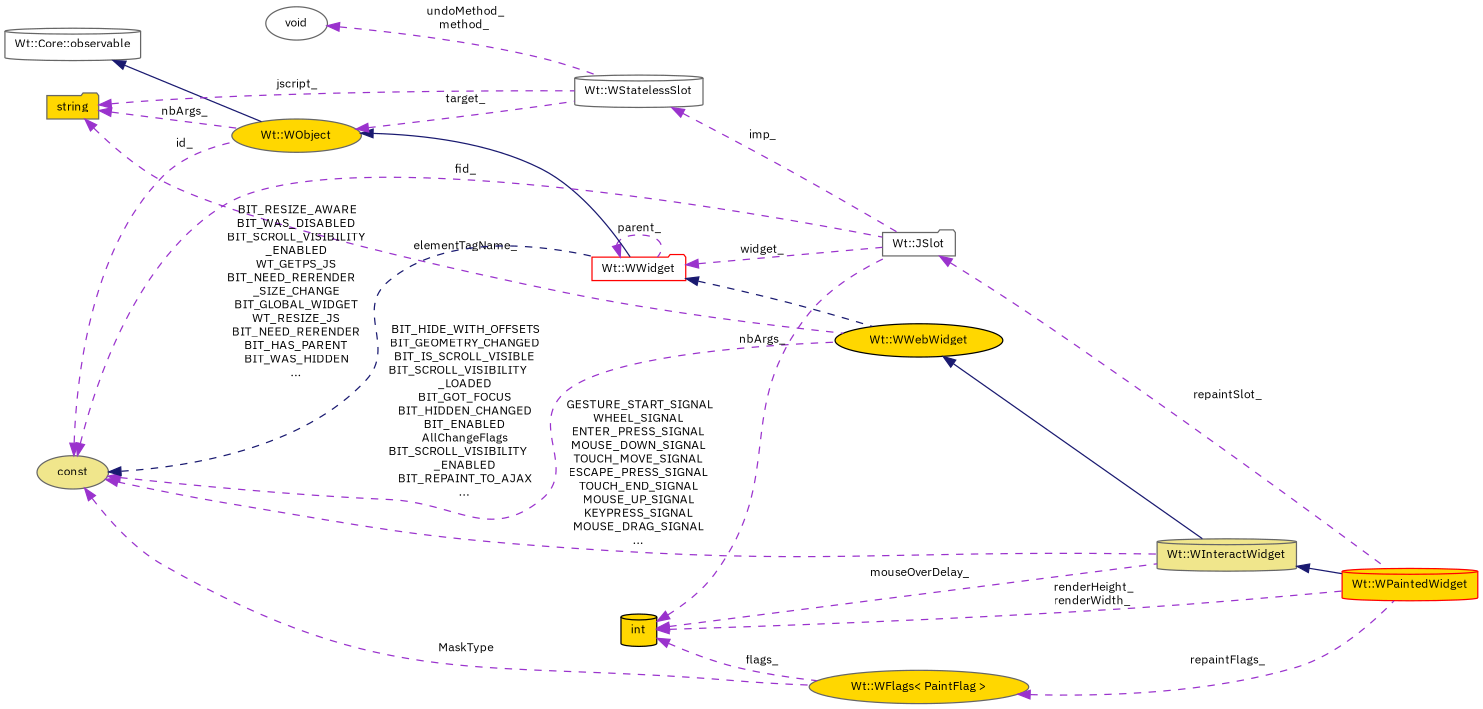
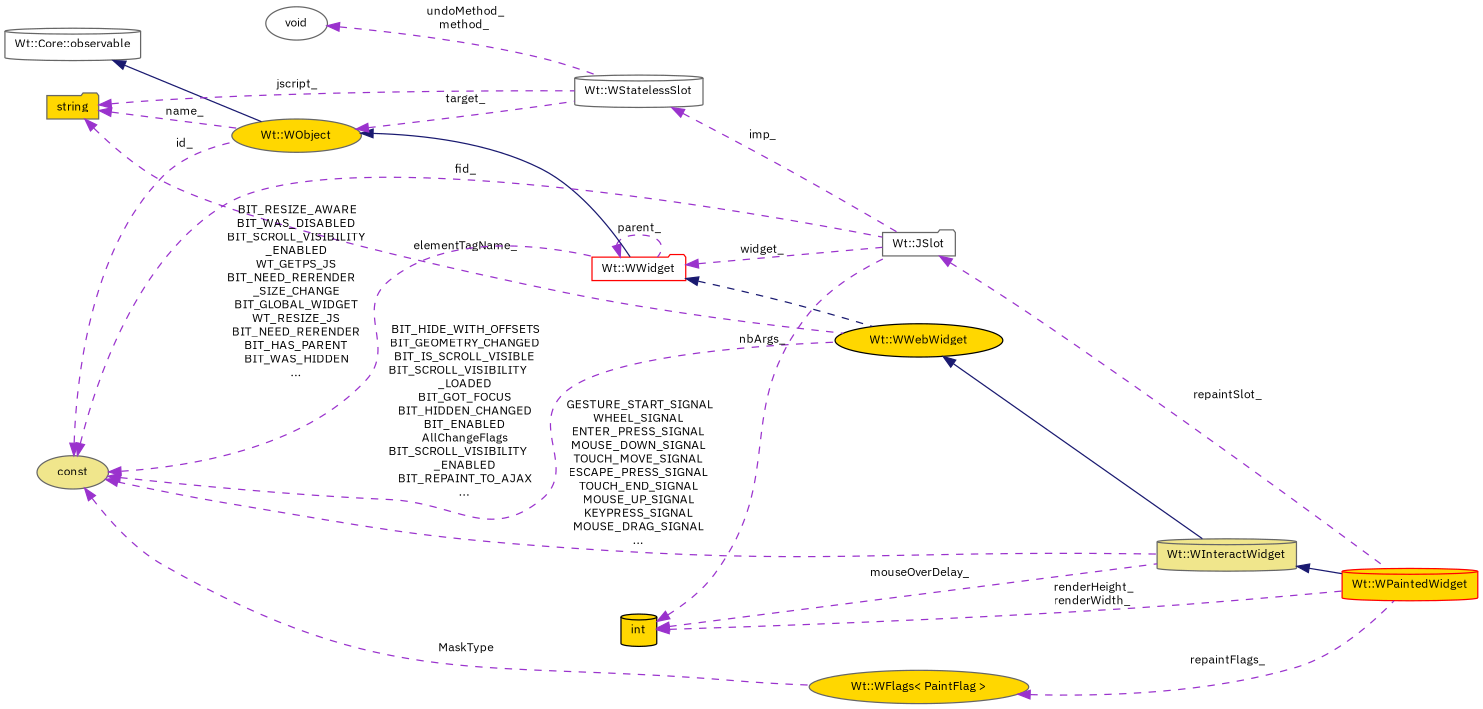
  digraph {
    fontname="IBM Plex Sans"
    rankdir=LR
    node [color=gray40 fillcolor=gold fontname="IBM Plex Sans" fontsize=10 shape=cylinder style=filled]
    edge [color=darkorchid3 dir=back fontname="IBM Plex Sans" fontsize=10 labelfontname=Helvetica labelfontsize=10 style=dashed]
    n1 [color=red fontcolor=black height=0.2 label="Wt::WPaintedWidget" width=0.4]
    n2 [fillcolor=khaki height=0.2 label="Wt::WInteractWidget" width=0.4]
    n3 [color=black height=0.2 label="Wt::WWebWidget" shape=ellipse width=0.4]
    n4 [color=red fillcolor=white height=0.2 label="Wt::WWidget" shape=folder width=0.4]
    n5 [fillcolor=white height=0.2 label="Wt::JSlot" shape=folder width=0.4]
    n6 [height=0.2 label="Wt::WObject" shape=ellipse width=0.4]
    n7 [fillcolor=white height=0.2 label="Wt::WStatelessSlot" width=0.4]
    n8 [fillcolor=white height=0.2 label="Wt::Core::observable" width=0.4]
    n9 [height=0.2 label=string shape=folder width=0.4]
    n10 [fillcolor=khaki height=0.2 label=const shape=ellipse width=0.4]
    n11 [height=0.2 label="Wt::WFlags\< PaintFlag \>" shape=ellipse width=0.4]
    n12 [color=black height=0.2 label=int width=0.4]
    n13 [fillcolor=white height=0.2 label=void shape=ellipse width=0.4]
    n2 -> n1 [color=midnightblue style=solid]
    n3 -> n2 [color=midnightblue style=solid]
    n4 -> n3 [color=midnightblue]
    n4 -> n4 [label=" parent_"]
    n4 -> n5 [label=" widget_"]
    n5 -> n1 [label=" repaintSlot_"]
    n6 -> n4 [color=midnightblue style=solid]
    n6 -> n7 [label=" target_"]
    n7 -> n5 [label=" imp_"]
    n8 -> n6 [color=midnightblue style=solid]
    n9 -> n3 [label=" elementTagName_"]
-   n9 -> n6 [label=" nbArgs_"]
+   n9 -> n6 [label=" name_"]
    n9 -> n7 [label=" jscript_"]
    n10 -> n2 [label=" GESTURE_START_SIGNAL\nWHEEL_SIGNAL\nENTER_PRESS_SIGNAL\nMOUSE_DOWN_SIGNAL\nTOUCH_MOVE_SIGNAL\nESCAPE_PRESS_SIGNAL\nTOUCH_END_SIGNAL\nMOUSE_UP_SIGNAL\nKEYPRESS_SIGNAL\nMOUSE_DRAG_SIGNAL\n..."]
    n10 -> n3 [label=" BIT_HIDE_WITH_OFFSETS\nBIT_GEOMETRY_CHANGED\nBIT_IS_SCROLL_VISIBLE\nBIT_SCROLL_VISIBILITY\l_LOADED\nBIT_GOT_FOCUS\nBIT_HIDDEN_CHANGED\nBIT_ENABLED\nAllChangeFlags\nBIT_SCROLL_VISIBILITY\l_ENABLED\nBIT_REPAINT_TO_AJAX\n..."]
-   n10 -> n4 [color=midnightblue label=" BIT_RESIZE_AWARE\nBIT_WAS_DISABLED\nBIT_SCROLL_VISIBILITY\l_ENABLED\nWT_GETPS_JS\nBIT_NEED_RERENDER\l_SIZE_CHANGE\nBIT_GLOBAL_WIDGET\nWT_RESIZE_JS\nBIT_NEED_RERENDER\nBIT_HAS_PARENT\nBIT_WAS_HIDDEN\n..."]
+   n10 -> n4 [label=" BIT_RESIZE_AWARE\nBIT_WAS_DISABLED\nBIT_SCROLL_VISIBILITY\l_ENABLED\nWT_GETPS_JS\nBIT_NEED_RERENDER\l_SIZE_CHANGE\nBIT_GLOBAL_WIDGET\nWT_RESIZE_JS\nBIT_NEED_RERENDER\nBIT_HAS_PARENT\nBIT_WAS_HIDDEN\n..."]
    n10 -> n5 [label=" fid_"]
    n10 -> n6 [label=" id_"]
    n10 -> n11 [label=" MaskType"]
    n11 -> n1 [label=" repaintFlags_"]
    n12 -> n1 [label=" renderHeight_\nrenderWidth_"]
    n12 -> n2 [label=" mouseOverDelay_"]
    n12 -> n5 [label=" nbArgs_"]
-   n12 -> n11 [label=" flags_"]
    n13 -> n7 [label=" undoMethod_\nmethod_"]
  }
